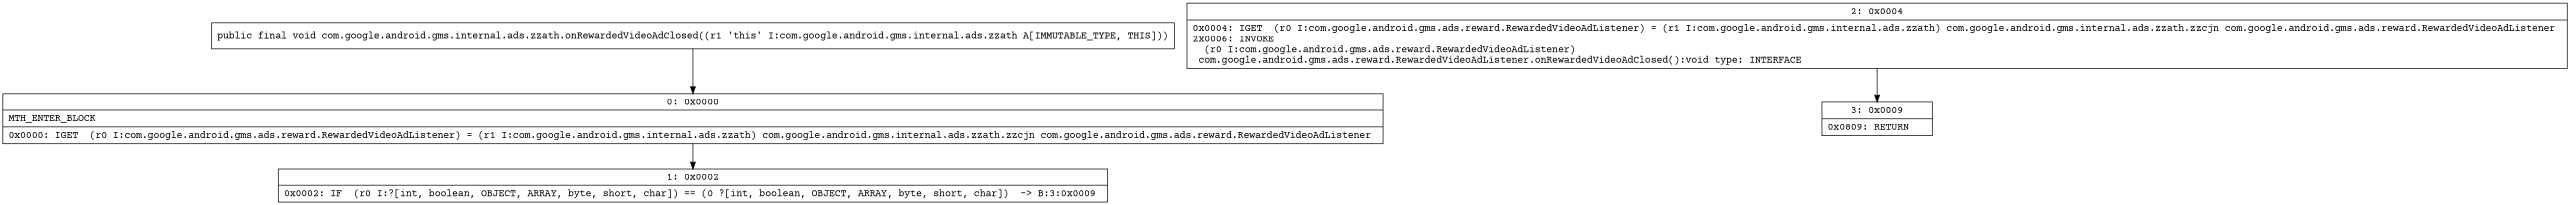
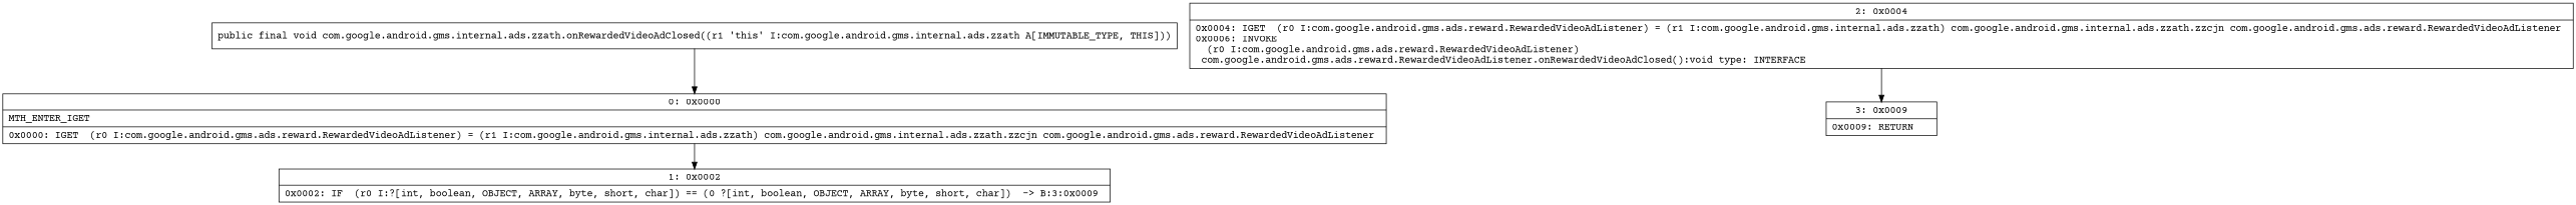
  digraph {
    fontname="Courier Prime"
    node [fontname="Courier Prime" shape=record]
    edge [fontname="Courier Prime"]
-   n1 [label="{0\:\ 0x0000|MTH_ENTER_BLOCK\l|0x0000: IGET  (r0 I:com.google.android.gms.ads.reward.RewardedVideoAdListener) = (r1 I:com.google.android.gms.internal.ads.zzath) com.google.android.gms.internal.ads.zzath.zzcjn com.google.android.gms.ads.reward.RewardedVideoAdListener \l}"]
+   n1 [label="{0\:\ 0x0000|MTH_ENTER_IGET\l|0x0000: IGET  (r0 I:com.google.android.gms.ads.reward.RewardedVideoAdListener) = (r1 I:com.google.android.gms.internal.ads.zzath) com.google.android.gms.internal.ads.zzath.zzcjn com.google.android.gms.ads.reward.RewardedVideoAdListener \l}"]
    n2 [label="{1\:\ 0x0002|0x0002: IF  (r0 I:?[int, boolean, OBJECT, ARRAY, byte, short, char]) == (0 ?[int, boolean, OBJECT, ARRAY, byte, short, char])  \-\> B:3:0x0009 \l}"]
-   n3 [label="{2\:\ 0x0004|0x0004: IGET  (r0 I:com.google.android.gms.ads.reward.RewardedVideoAdListener) = (r1 I:com.google.android.gms.internal.ads.zzath) com.google.android.gms.internal.ads.zzath.zzcjn com.google.android.gms.ads.reward.RewardedVideoAdListener \l2x0006: INVOKE  \l  (r0 I:com.google.android.gms.ads.reward.RewardedVideoAdListener)\l com.google.android.gms.ads.reward.RewardedVideoAdListener.onRewardedVideoAdClosed():void type: INTERFACE \l}"]
-   n4 [label="{3\:\ 0x0009|0x0809: RETURN   \l}"]
+   n3 [label="{2\:\ 0x0004|0x0004: IGET  (r0 I:com.google.android.gms.ads.reward.RewardedVideoAdListener) = (r1 I:com.google.android.gms.internal.ads.zzath) com.google.android.gms.internal.ads.zzath.zzcjn com.google.android.gms.ads.reward.RewardedVideoAdListener \l0x0006: INVOKE  \l  (r0 I:com.google.android.gms.ads.reward.RewardedVideoAdListener)\l com.google.android.gms.ads.reward.RewardedVideoAdListener.onRewardedVideoAdClosed():void type: INTERFACE \l}"]
+   n4 [label="{3\:\ 0x0009|0x0009: RETURN   \l}"]
    n5 [label="{public final void com.google.android.gms.internal.ads.zzath.onRewardedVideoAdClosed((r1 'this' I:com.google.android.gms.internal.ads.zzath A[IMMUTABLE_TYPE, THIS])) }"]
    n1 -> n2
    n3 -> n4
    n5 -> n1
  }
